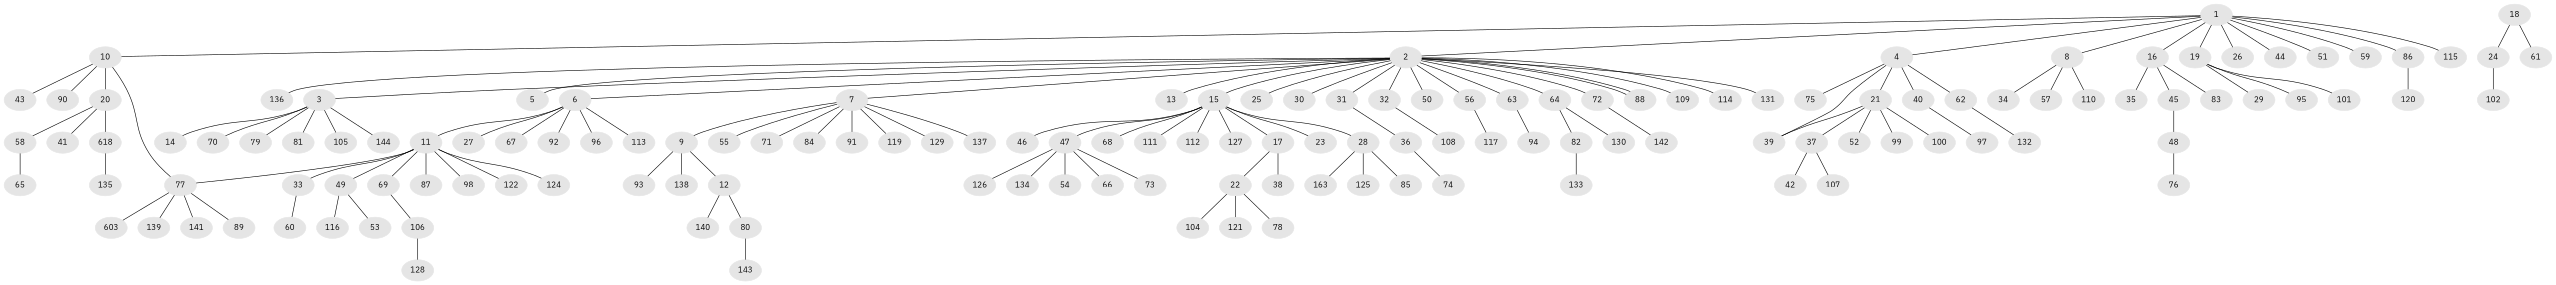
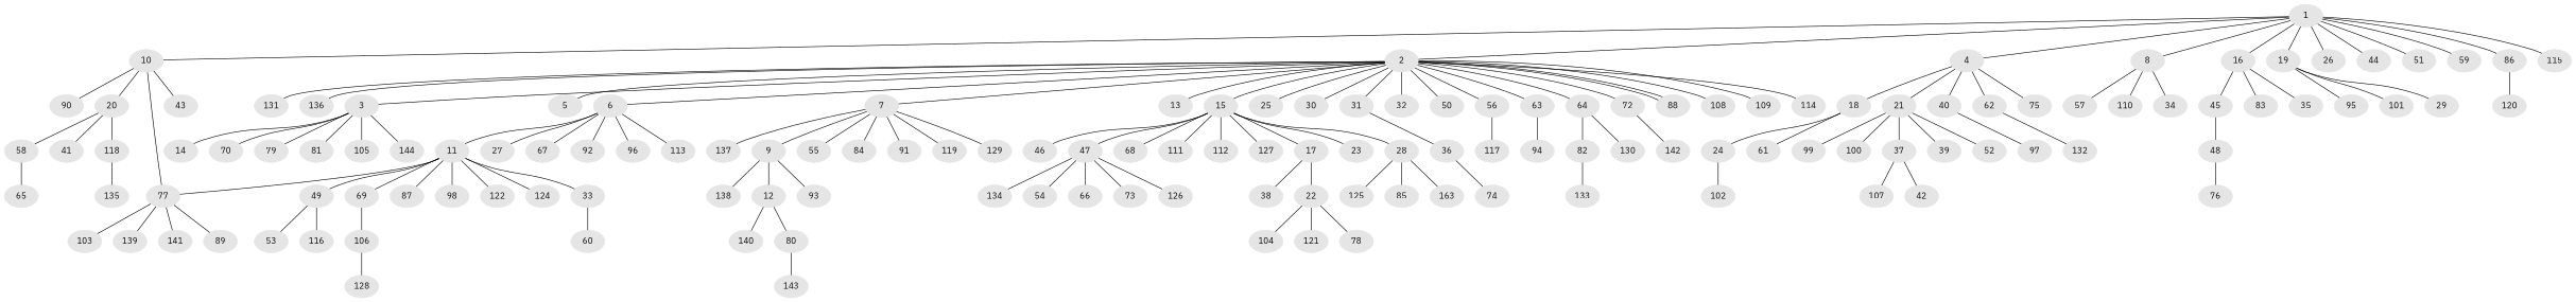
  graph {
    fontname="IBM Plex Sans"
    node [color=gray90 fontname="IBM Plex Sans" style=filled]
    edge [fontname="IBM Plex Sans"]
    1
    2
    4
    8
    10
    16
    19
    26
    44
    51
    59
    86
    115
    3
    5
    6
    7
    13
    15
    25
    30
    31
    32
    50
    56
    63
    64
    72
    88
    108
    109
    114
    131
    136
    18
    21
    40
    62
    75
    34
    57
    110
    20
    43
    77
    90
    35
    45
    83
    29
    95
    101
    120
    14
    70
    79
    81
    105
    144
    11
    27
    67
    92
    96
    113
    9
    55
-   71
    84
    91
    119
    129
    137
    17
    23
    28
    46
    47
    68
    111
    112
    127
    36
    117
    94
    82
    130
    142
    24
    61
    37
    39
    52
    99
    100
    97
    132
    33
    49
    69
    87
    98
    122
    124
    12
    93
    138
    80
    140
    41
    58
-   118 [label=618]
+   118
    89
-   103 [label=603]
+   103
    139
    141
    60
    53
    116
    106
    143
    22
    38
    85
    n125 [label=163]
    125
    54
    66
    73
    126
    134
    48
    78
    104
    121
    102
    65
    135
    42
    107
    74
    76
    133
    128
    1 -- 2
    1 -- 4
    1 -- 8
    1 -- 10
    1 -- 16
    1 -- 19
    1 -- 26
    1 -- 44
    1 -- 51
    1 -- 59
    1 -- 86
    1 -- 115
    2 -- 3
    2 -- 5
    2 -- 6
    2 -- 7
    2 -- 13
    2 -- 15
    2 -- 25
    2 -- 30
    2 -- 31
    2 -- 32
    2 -- 50
    2 -- 56
    2 -- 63
    2 -- 64
    2 -- 72
    2 -- 88
    2 -- 88
-   32 -- 108
+   2 -- 108
    2 -- 109
    2 -- 114
    2 -- 131
    2 -- 136
-   4 -- 39
+   4 -- 18
    4 -- 21
    4 -- 40
    4 -- 62
    4 -- 75
    8 -- 34
    8 -- 57
    8 -- 110
    10 -- 20
    10 -- 43
    10 -- 77
    10 -- 90
    16 -- 35
    16 -- 45
    16 -- 83
    19 -- 29
    19 -- 95
    19 -- 101
    86 -- 120
    3 -- 14
    3 -- 70
    3 -- 79
    3 -- 81
    3 -- 105
    3 -- 144
    6 -- 11
    6 -- 27
    6 -- 67
    6 -- 92
    6 -- 96
    6 -- 113
    7 -- 9
    7 -- 55
-   7 -- 71
    7 -- 84
    7 -- 91
    7 -- 119
    7 -- 129
    7 -- 137
    15 -- 17
    15 -- 23
    15 -- 28
    15 -- 46
    15 -- 47
    15 -- 68
    15 -- 111
    15 -- 112
    15 -- 127
    31 -- 36
    56 -- 117
    63 -- 94
    64 -- 82
    64 -- 130
    72 -- 142
    18 -- 24
    18 -- 61
    21 -- 37
    21 -- 39
    21 -- 52
    21 -- 99
    21 -- 100
    40 -- 97
    62 -- 132
    20 -- 41
    20 -- 58
    20 -- 118
    77 -- 89
    77 -- 103
    77 -- 139
    77 -- 141
    45 -- 48
    11 -- 77
    11 -- 33
    11 -- 49
    11 -- 69
    11 -- 87
    11 -- 98
    11 -- 122
    11 -- 124
    9 -- 12
    9 -- 93
    9 -- 138
    17 -- 22
    17 -- 38
    28 -- 85
    28 -- n125
    28 -- 125
    47 -- 54
    47 -- 66
    47 -- 73
    47 -- 126
    47 -- 134
    36 -- 74
    82 -- 133
    24 -- 102
    37 -- 42
    37 -- 107
    33 -- 60
    49 -- 53
    49 -- 116
    69 -- 106
    12 -- 80
    12 -- 140
    80 -- 143
    58 -- 65
    118 -- 135
    106 -- 128
    22 -- 78
    22 -- 104
    22 -- 121
    48 -- 76
  }
